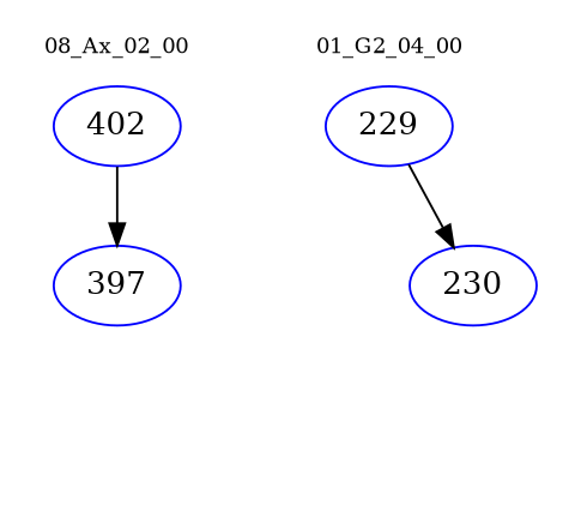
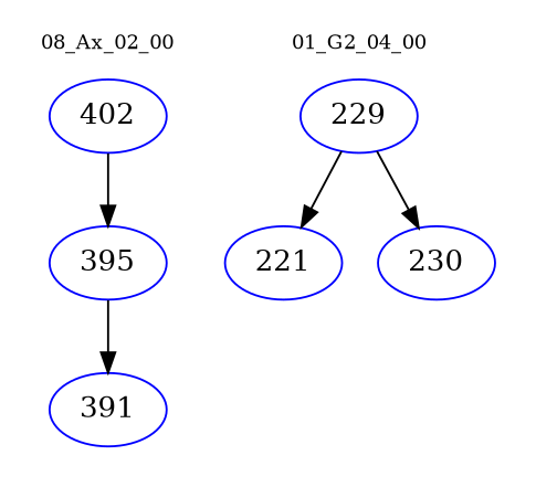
  digraph {
    node [color=blue]
    edge [color=black]
-   n1 [label=397]
+   n1 [label=395]
+   n2 [label=391]
    n3 [label=402]
    n4 [label=229]
+   n5 [label=221]
    n6 [label=230]
    subgraph cluster_1 {
      color=white
      fontsize=10
      label="08_Ax_02_00"
      n1
+     n2
      n3
    }
    subgraph cluster_2 {
      color=white
      fontsize=10
      label="01_G2_04_00"
      n4
+     n5
      n6
    }
+   n1 -> n2
    n3 -> n1
+   n4 -> n5
    n4 -> n6
  }
